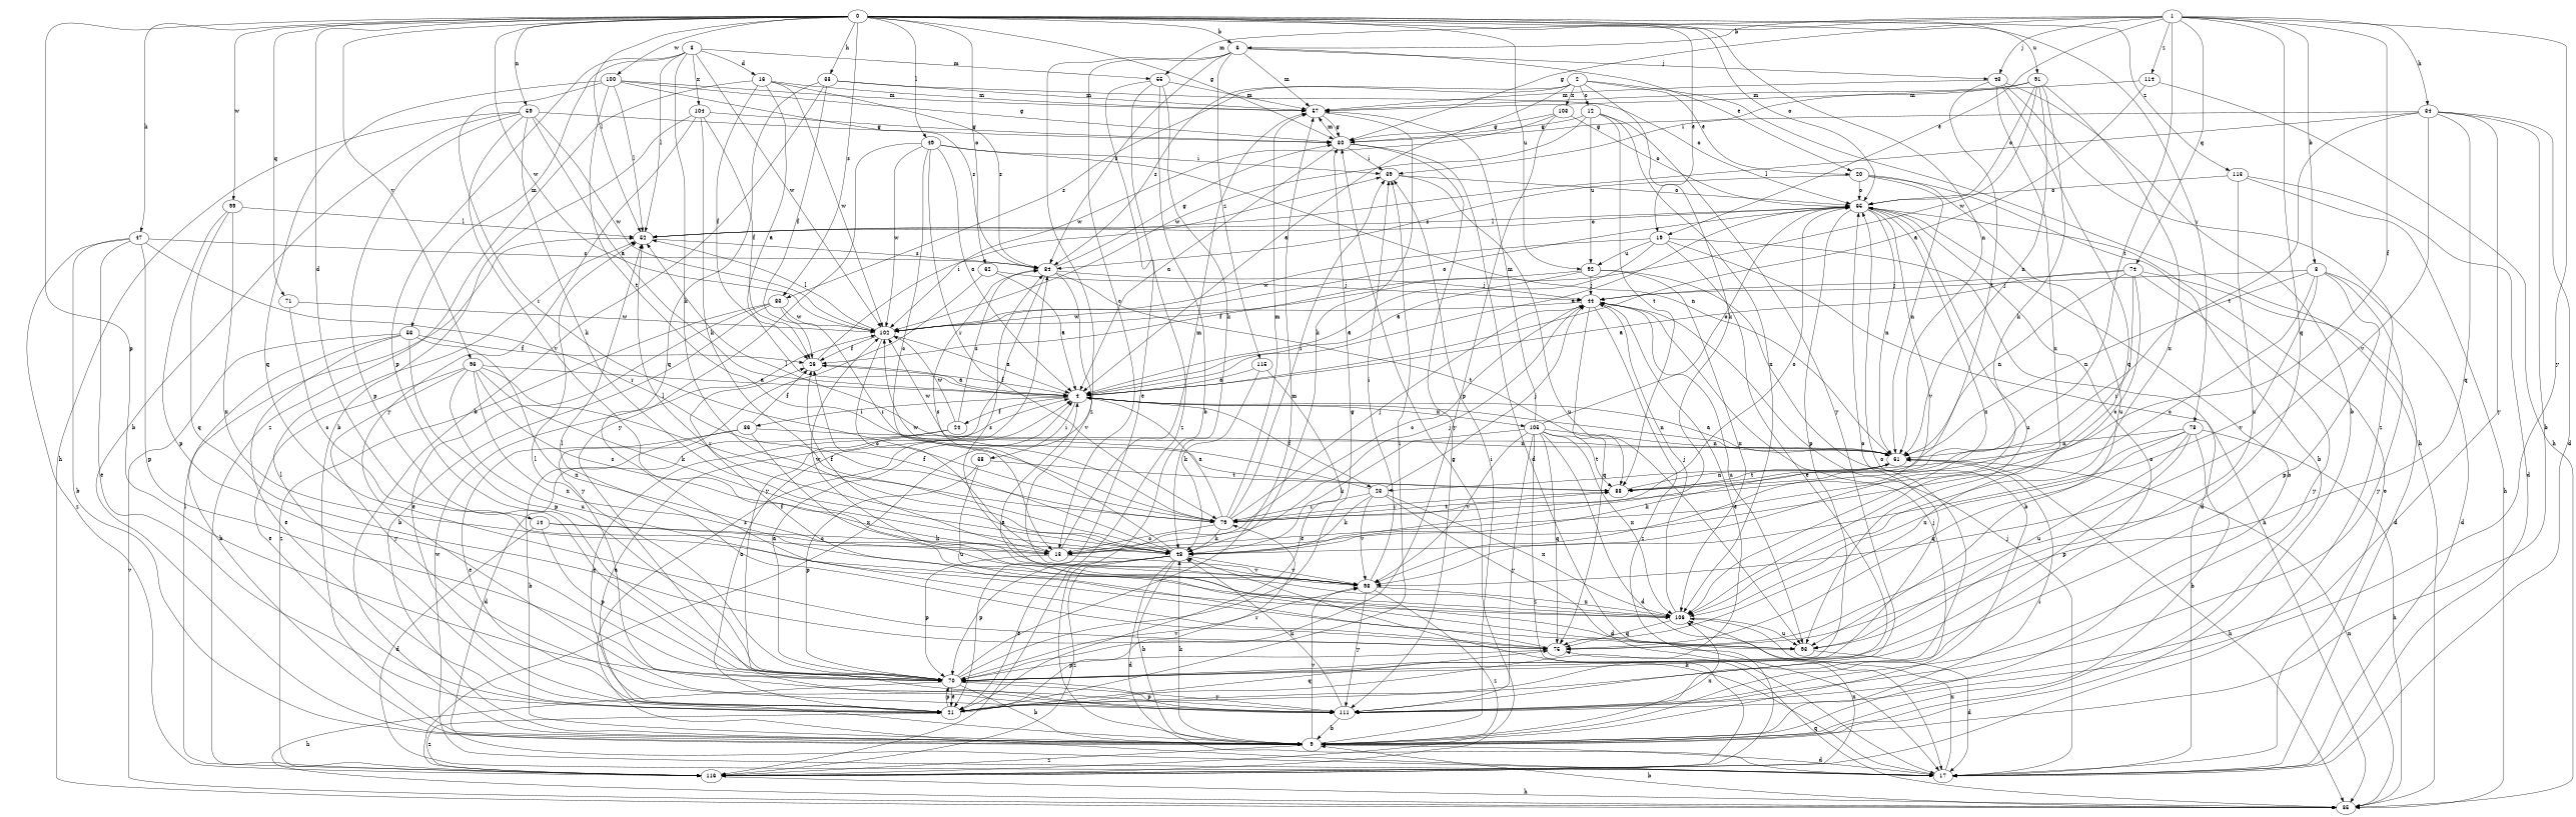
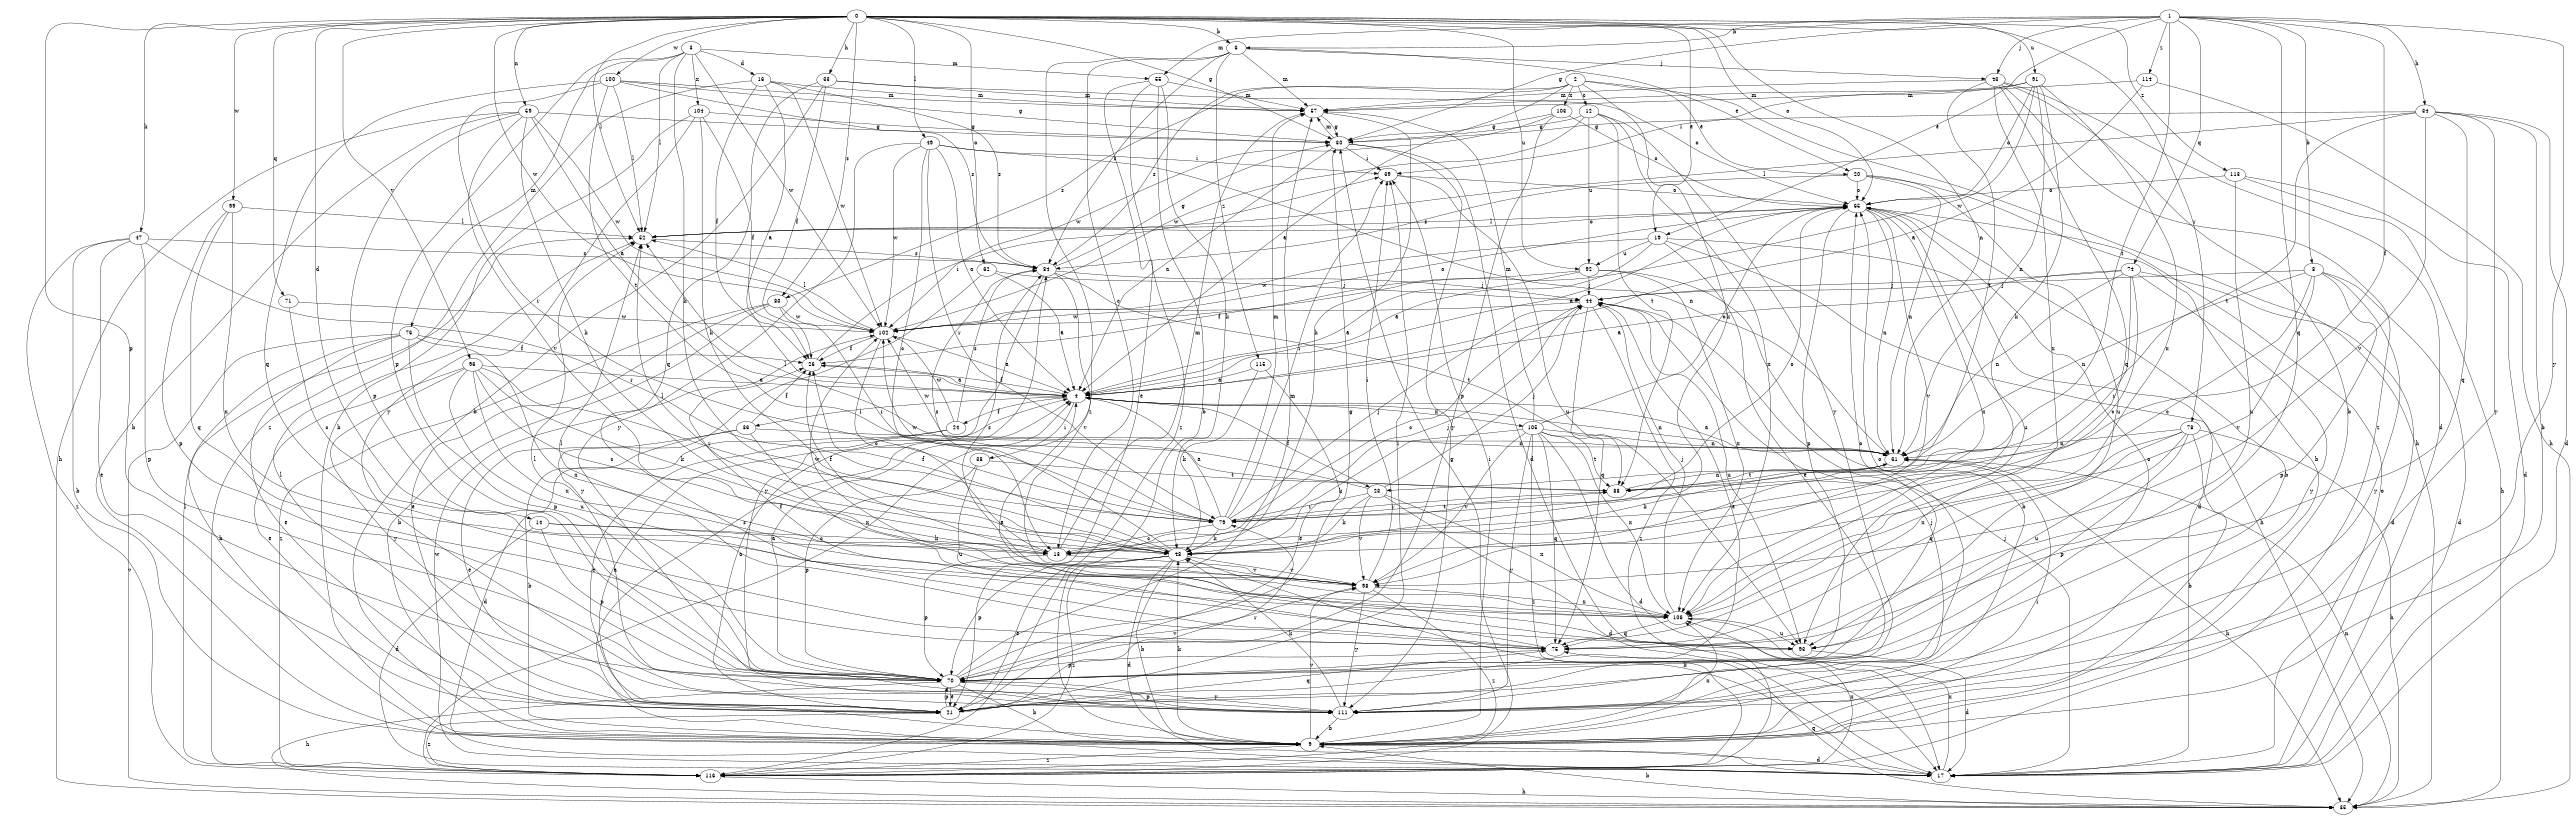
  strict digraph {
    0
    6
    14
    19
    30
    33
    47
    49
    52
    59
    61
    62
    65
    70
    71
    78
    83
    91
    92
    96
    99
    100
    102
    113
    43
    20
    84
    13
    57
    115
    116
    48
    17
    4
    35
    21
    111
    39
    75
    26
    9
    79
    98
    88
    44
    106
    93
    1
    8
    23
    34
    55
    74
    114
    16
    2
    12
    103
    24
    36
    38
    105
    3
-   56
+   56 [label=76]
    104
    0 -> 6 [label=b]
    0 -> 14 [label=d]
    0 -> 19 [label=e]
    0 -> 30 [label=g]
    0 -> 33 [label=h]
    0 -> 47 [label=k]
    0 -> 49 [label=l]
    0 -> 52 [label=l]
    0 -> 59 [label=n]
    0 -> 61 [label=n]
    0 -> 62 [label=o]
    0 -> 65 [label=o]
    0 -> 70 [label=p]
    0 -> 71 [label=q]
    0 -> 78 [label=r]
    0 -> 83 [label=s]
    0 -> 91 [label=u]
    0 -> 92 [label=u]
    0 -> 96 [label=v]
    0 -> 99 [label=w]
    0 -> 100 [label=w]
    0 -> 102 [label=w]
    0 -> 113 [label=z]
    6 -> 43 [label=j]
    6 -> 20 [label=e]
    6 -> 84 [label=s]
    6 -> 13 [label=c]
    6 -> 57 [label=m]
    6 -> 115 [label=z]
    6 -> 116 [label=z]
    14 -> 70 [label=p]
    14 -> 13 [label=c]
    14 -> 48 [label=k]
    14 -> 17 [label=d]
    19 -> 92 [label=u]
    19 -> 102 [label=w]
    19 -> 17 [label=d]
    19 -> 4 [label=a]
    19 -> 35 [label=h]
    19 -> 21 [label=e]
    30 -> 57 [label=m]
    30 -> 17 [label=d]
    30 -> 4 [label=a]
    30 -> 111 [label=y]
    30 -> 39 [label=i]
    33 -> 65 [label=o]
    33 -> 57 [label=m]
    33 -> 75 [label=q]
    33 -> 26 [label=f]
    33 -> 9 [label=b]
    47 -> 70 [label=p]
    47 -> 84 [label=s]
    47 -> 116 [label=z]
    47 -> 21 [label=e]
    47 -> 9 [label=b]
    47 -> 79 [label=r]
    49 -> 61 [label=n]
    49 -> 102 [label=w]
    49 -> 13 [label=c]
    49 -> 4 [label=a]
    49 -> 111 [label=y]
    49 -> 39 [label=i]
    49 -> 79 [label=r]
    52 -> 65 [label=o]
    52 -> 84 [label=s]
    59 -> 30 [label=g]
    59 -> 70 [label=p]
    59 -> 102 [label=w]
    59 -> 48 [label=k]
    59 -> 4 [label=a]
    59 -> 35 [label=h]
    59 -> 9 [label=b]
    59 -> 98 [label=v]
    61 -> 102 [label=w]
    61 -> 48 [label=k]
    61 -> 4 [label=a]
    61 -> 35 [label=h]
    61 -> 88 [label=t]
    62 -> 4 [label=a]
    62 -> 111 [label=y]
    62 -> 44 [label=j]
    65 -> 52 [label=l]
    65 -> 61 [label=n]
    65 -> 70 [label=p]
    65 -> 4 [label=a]
    65 -> 9 [label=b]
    65 -> 98 [label=v]
    65 -> 106 [label=x]
    65 -> 93 [label=u]
    70 -> 30 [label=g]
    70 -> 52 [label=l]
    70 -> 65 [label=o]
    70 -> 57 [label=m]
    70 -> 4 [label=a]
    70 -> 35 [label=h]
    70 -> 21 [label=e]
    70 -> 111 [label=y]
    70 -> 9 [label=b]
    70 -> 98 [label=v]
    71 -> 102 [label=w]
    71 -> 13 [label=c]
    78 -> 61 [label=n]
    78 -> 70 [label=p]
    78 -> 35 [label=h]
    78 -> 75 [label=q]
    78 -> 9 [label=b]
    78 -> 106 [label=x]
    78 -> 93 [label=u]
    83 -> 102 [label=w]
    83 -> 116 [label=z]
    83 -> 21 [label=e]
    83 -> 9 [label=b]
    83 -> 79 [label=r]
    91 -> 61 [label=n]
    91 -> 65 [label=o]
    91 -> 102 [label=w]
    91 -> 57 [label=m]
    91 -> 48 [label=k]
    91 -> 39 [label=i]
    91 -> 106 [label=x]
    92 -> 4 [label=a]
    92 -> 26 [label=f]
    92 -> 9 [label=b]
    92 -> 44 [label=j]
    92 -> 106 [label=x]
    96 -> 13 [label=c]
    96 -> 48 [label=k]
    96 -> 4 [label=a]
    96 -> 21 [label=e]
    96 -> 111 [label=y]
    96 -> 79 [label=r]
    96 -> 106 [label=x]
    96 -> 93 [label=u]
    99 -> 52 [label=l]
    99 -> 70 [label=p]
    99 -> 75 [label=q]
    99 -> 106 [label=x]
    100 -> 30 [label=g]
    100 -> 52 [label=l]
    100 -> 84 [label=s]
    100 -> 57 [label=m]
    100 -> 75 [label=q]
    100 -> 79 [label=r]
    100 -> 88 [label=t]
    102 -> 52 [label=l]
    102 -> 65 [label=o]
    102 -> 13 [label=c]
    102 -> 4 [label=a]
    102 -> 26 [label=f]
    113 -> 65 [label=o]
    113 -> 17 [label=d]
    113 -> 35 [label=h]
    113 -> 93 [label=u]
    43 -> 57 [label=m]
    43 -> 116 [label=z]
+   43 -> 17 [label=d]
    43 -> 75 [label=q]
    43 -> 9 [label=b]
    43 -> 88 [label=t]
    43 -> 106 [label=x]
    20 -> 61 [label=n]
    20 -> 65 [label=o]
    20 -> 84 [label=s]
    20 -> 9 [label=b]
    20 -> 93 [label=u]
    84 -> 30 [label=g]
    84 -> 111 [label=y]
    84 -> 98 [label=v]
    84 -> 88 [label=t]
    84 -> 44 [label=j]
    13 -> 70 [label=p]
    13 -> 57 [label=m]
    13 -> 26 [label=f]
    13 -> 98 [label=v]
    13 -> 44 [label=j]
    57 -> 30 [label=g]
    57 -> 48 [label=k]
    115 -> 48 [label=k]
    115 -> 4 [label=a]
    115 -> 21 [label=e]
    116 -> 30 [label=g]
    116 -> 52 [label=l]
    116 -> 35 [label=h]
    116 -> 106 [label=x]
    48 -> 52 [label=l]
    48 -> 70 [label=p]
    48 -> 84 [label=s]
    48 -> 116 [label=z]
    48 -> 17 [label=d]
    48 -> 21 [label=e]
    48 -> 26 [label=f]
    48 -> 9 [label=b]
    48 -> 98 [label=v]
    17 -> 65 [label=o]
    17 -> 102 [label=w]
    17 -> 84 [label=s]
    17 -> 48 [label=k]
    17 -> 44 [label=j]
    17 -> 106 [label=x]
    4 -> 61 [label=n]
    4 -> 26 [label=f]
    4 -> 23 [label=f]
    4 -> 24 [label=f]
    4 -> 36 [label=i]
    4 -> 38 [label=i]
    4 -> 105 [label=x]
    35 -> 61 [label=n]
    35 -> 75 [label=q]
    35 -> 9 [label=b]
    21 -> 52 [label=l]
    21 -> 65 [label=o]
    21 -> 70 [label=p]
    21 -> 116 [label=z]
    21 -> 4 [label=a]
    21 -> 39 [label=i]
    21 -> 75 [label=q]
    21 -> 79 [label=r]
    111 -> 65 [label=o]
    111 -> 70 [label=p]
    111 -> 48 [label=k]
    111 -> 9 [label=b]
    39 -> 65 [label=o]
    39 -> 93 [label=u]
    75 -> 52 [label=l]
    75 -> 70 [label=p]
    75 -> 26 [label=f]
    26 -> 4 [label=a]
    26 -> 39 [label=i]
    9 -> 61 [label=i]
    9 -> 116 [label=z]
    9 -> 48 [label=k]
    9 -> 17 [label=d]
    9 -> 4 [label=a]
    9 -> 39 [label=i]
    9 -> 98 [label=v]
    9 -> 44 [label=j]
    9 -> 106 [label=x]
    79 -> 65 [label=o]
    79 -> 102 [label=w]
    79 -> 13 [label=c]
    79 -> 57 [label=m]
    79 -> 48 [label=k]
    79 -> 4 [label=a]
    79 -> 39 [label=i]
    79 -> 88 [label=t]
    79 -> 44 [label=j]
    98 -> 102 [label=w]
    98 -> 84 [label=s]
    98 -> 116 [label=z]
    98 -> 111 [label=y]
    98 -> 39 [label=i]
    98 -> 106 [label=x]
    88 -> 61 [label=n]
    88 -> 79 [label=r]
    44 -> 102 [label=w]
    44 -> 13 [label=c]
    44 -> 116 [label=z]
    44 -> 21 [label=e]
    44 -> 75 [label=q]
    44 -> 93 [label=u]
    106 -> 75 [label=q]
    106 -> 44 [label=j]
    106 -> 93 [label=u]
    93 -> 17 [label=d]
    93 -> 4 [label=a]
    1 -> 6 [label=b]
    1 -> 19 [label=e]
    1 -> 30 [label=g]
    1 -> 43 [label=j]
    1 -> 111 [label=y]
    1 -> 75 [label=q]
    1 -> 88 [label=t]
    1 -> 8 [label=b]
    1 -> 23 [label=f]
    1 -> 34 [label=h]
    1 -> 55 [label=m]
    1 -> 74 [label=q]
    1 -> 114 [label=z]
    8 -> 61 [label=n]
    8 -> 70 [label=p]
    8 -> 13 [label=c]
    8 -> 17 [label=d]
    8 -> 111 [label=y]
    8 -> 98 [label=v]
    8 -> 44 [label=j]
    23 -> 52 [label=l]
    23 -> 48 [label=k]
    23 -> 17 [label=d]
    23 -> 79 [label=r]
    23 -> 98 [label=v]
    23 -> 44 [label=j]
    23 -> 106 [label=x]
    34 -> 30 [label=g]
    34 -> 52 [label=l]
    34 -> 17 [label=d]
    34 -> 111 [label=y]
    34 -> 75 [label=q]
    34 -> 9 [label=b]
    34 -> 98 [label=v]
    34 -> 88 [label=t]
    55 -> 57 [label=m]
    55 -> 116 [label=z]
    55 -> 48 [label=k]
    55 -> 21 [label=e]
    55 -> 9 [label=b]
    74 -> 61 [label=n]
    74 -> 13 [label=c]
    74 -> 17 [label=d]
    74 -> 4 [label=a]
    74 -> 111 [label=y]
    74 -> 79 [label=r]
    74 -> 44 [label=j]
    114 -> 57 [label=m]
    114 -> 4 [label=a]
    114 -> 35 [label=h]
    16 -> 102 [label=w]
    16 -> 84 [label=s]
    16 -> 57 [label=m]
    16 -> 116 [label=z]
    16 -> 4 [label=a]
    16 -> 26 [label=f]
    2 -> 83 [label=s]
    2 -> 20 [label=e]
    2 -> 84 [label=s]
    2 -> 48 [label=k]
    2 -> 4 [label=a]
    2 -> 35 [label=h]
    2 -> 12 [label=c]
    2 -> 103 [label=x]
    12 -> 30 [label=g]
    12 -> 92 [label=u]
    12 -> 102 [label=w]
    12 -> 111 [label=y]
    12 -> 88 [label=t]
    12 -> 106 [label=x]
    103 -> 30 [label=g]
    103 -> 65 [label=o]
    103 -> 70 [label=p]
    103 -> 102 [label=w]
    24 -> 102 [label=w]
    24 -> 84 [label=s]
    24 -> 17 [label=d]
    24 -> 21 [label=e]
    36 -> 61 [label=n]
    36 -> 21 [label=e]
    36 -> 26 [label=f]
    36 -> 9 [label=b]
    36 -> 106 [label=x]
    38 -> 70 [label=p]
    38 -> 88 [label=t]
    38 -> 93 [label=u]
    105 -> 61 [label=n]
    105 -> 65 [label=o]
    105 -> 57 [label=m]
    105 -> 116 [label=z]
    105 -> 48 [label=k]
    105 -> 17 [label=d]
    105 -> 111 [label=y]
    105 -> 75 [label=q]
    105 -> 98 [label=v]
    105 -> 88 [label=t]
    105 -> 106 [label=x]
    3 -> 52 [label=l]
    3 -> 70 [label=p]
    3 -> 102 [label=w]
    3 -> 48 [label=k]
    3 -> 55 [label=m]
    3 -> 16 [label=d]
    3 -> 56 [label=m]
    3 -> 104 [label=x]
    56 -> 70 [label=p]
    56 -> 35 [label=v]
    56 -> 21 [label=e]
    56 -> 26 [label=f]
    56 -> 9 [label=b]
    56 -> 106 [label=x]
    104 -> 30 [label=g]
    104 -> 48 [label=k]
    104 -> 111 [label=y]
    104 -> 26 [label=f]
    104 -> 9 [label=b]
  }
